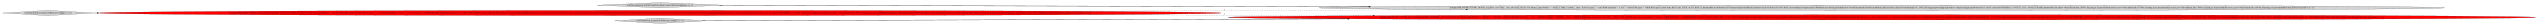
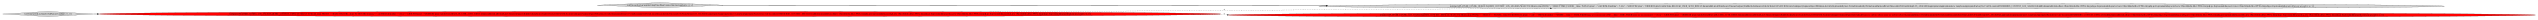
  digraph {
    rankdir=LR
    fontname="Playfair Display"
    node [fillcolor=lightgray shape=ellipse style=filled fontname="Playfair Display"]
    edge [style=bold fontname="Playfair Display"]
    n1 [fillcolor=red label="testQuery(PLANNER_CONFIG_LOS_ANGELES,QUERY_CONTEXT_DEFAULT,\"SELECT SUM(cnt), gran FROM (\" + \" SELECT\" + \" FLOOR(__time TO MONTH) AS gran,\" + \" cnt\" + \" FROM druid.foo\" + \" WHERE __time >= TIME_PARSE('1999-12-01 00:00:00') AND __time < TIME_PARSE('2002-01-01 00:00:00')\" + \") AS x\" + \"GROUP BY gran\" + \"ORDER BY gran\",CalciteTests.REGULAR_USER_AUTH_RESULT,ImmutableList.of(Druids.newTimeseriesQueryBuilder().dataSource(CalciteTests.DATASOURCE1).intervals(querySegmentSpec(Intervals.of(\"1999-12-01T00-08:00/2002-01-01T00-08:00\"))).granularity(new PeriodGranularity(Period.months(1),null,DateTimes.inferTzFromString(LOS_ANGELES))).aggregators(aggregators(new LongSumAggregatorFactory(\"a0\",\"cnt\"))).context(TIMESERIES_CONTEXT_DEFAULT).build()),ImmutableList.of(new Object((((edu.fdu.CPPDG.tinypdg.pe.ExpressionInfo@a07db4,new Object((((edu.fdu.CPPDG.tinypdg.pe.ExpressionInfo@a07dbc,new Object((((edu.fdu.CPPDG.tinypdg.pe.ExpressionInfo@a07dc4,new Object((((edu.fdu.CPPDG.tinypdg.pe.ExpressionInfo@a07dcc))@@@3@@@['0', '1', '0']"]
    n2 [label="testTimeseriesLosAngelesViaPlannerConfig['1', '0', '0']" shape=diamond]
    n3 [fillcolor=red label="testQuery(PLANNER_CONFIG_LOS_ANGELES,QUERY_CONTEXT_DEFAULT,\"SELECT SUM(cnt), gran FROM (\" + \" SELECT FLOOR(__time TO MONTH) AS gran,\" + \" cnt FROM druid.foo\" + \") AS x\" + \"GROUP BY gran\" + \"ORDER BY gran\",CalciteTests.REGULAR_USER_AUTH_RESULT,ImmutableList.of(Druids.newTimeseriesQueryBuilder().dataSource(CalciteTests.DATASOURCE1).intervals(querySegmentSpec(Filtration.eternity())).granularity(new PeriodGranularity(Period.months(1),null,DateTimes.inferTzFromString(LOS_ANGELES))).aggregators(aggregators(new LongSumAggregatorFactory(\"a0\",\"cnt\"))).context(TIMESERIES_CONTEXT_DEFAULT).build()),ImmutableList.of(new Object((((edu.fdu.CPPDG.tinypdg.pe.ExpressionInfo@a07d4d,new Object((((edu.fdu.CPPDG.tinypdg.pe.ExpressionInfo@a07d55,new Object((((edu.fdu.CPPDG.tinypdg.pe.ExpressionInfo@a07d5d,new Object((((edu.fdu.CPPDG.tinypdg.pe.ExpressionInfo@a07d65))@@@3@@@['1', '0', '0']"]
    n4 [label="testTimeseriesLosAngelesUsingTimeFloorConnectionLosAngeles['0', '0', '1']" shape=diamond]
    n5 [label="testQuery(PLANNER_CONFIG_DEFAULT,QUERY_CONTEXT_LOS_ANGELES,\"SELECT SUM(cnt), gran FROM (\" + \" SELECT TIME_FLOOR(__time, 'P1M') AS gran,\" + \" cnt FROM druid.foo\" + \") AS x\" + \"GROUP BY gran\" + \"ORDER BY gran\",CalciteTests.REGULAR_USER_AUTH_RESULT,ImmutableList.of(Druids.newTimeseriesQueryBuilder().dataSource(CalciteTests.DATASOURCE1).intervals(querySegmentSpec(Filtration.eternity())).granularity(new PeriodGranularity(Period.months(1),null,DateTimes.inferTzFromString(LOS_ANGELES))).aggregators(aggregators(new LongSumAggregatorFactory(\"a0\",\"cnt\"))).context(TIMESERIES_CONTEXT_LOS_ANGELES).build()),ImmutableList.of(new Object((((edu.fdu.CPPDG.tinypdg.pe.ExpressionInfo@a07e17,new Object((((edu.fdu.CPPDG.tinypdg.pe.ExpressionInfo@a07e1f,new Object((((edu.fdu.CPPDG.tinypdg.pe.ExpressionInfo@a07e27,new Object((((edu.fdu.CPPDG.tinypdg.pe.ExpressionInfo@a07e2f))@@@3@@@['0', '0', '1']"]
-   n6 [label="testTimeseriesLosAngelesViaPlannerConfig['0', '1', '0']" shape=diamond]
    n2 -> n3
    n3 -> n1 [label=0 style=dashed]
    n3 -> n5 [label=0 style=dashed]
    n4 -> n5
-   n6 -> n1
  }
